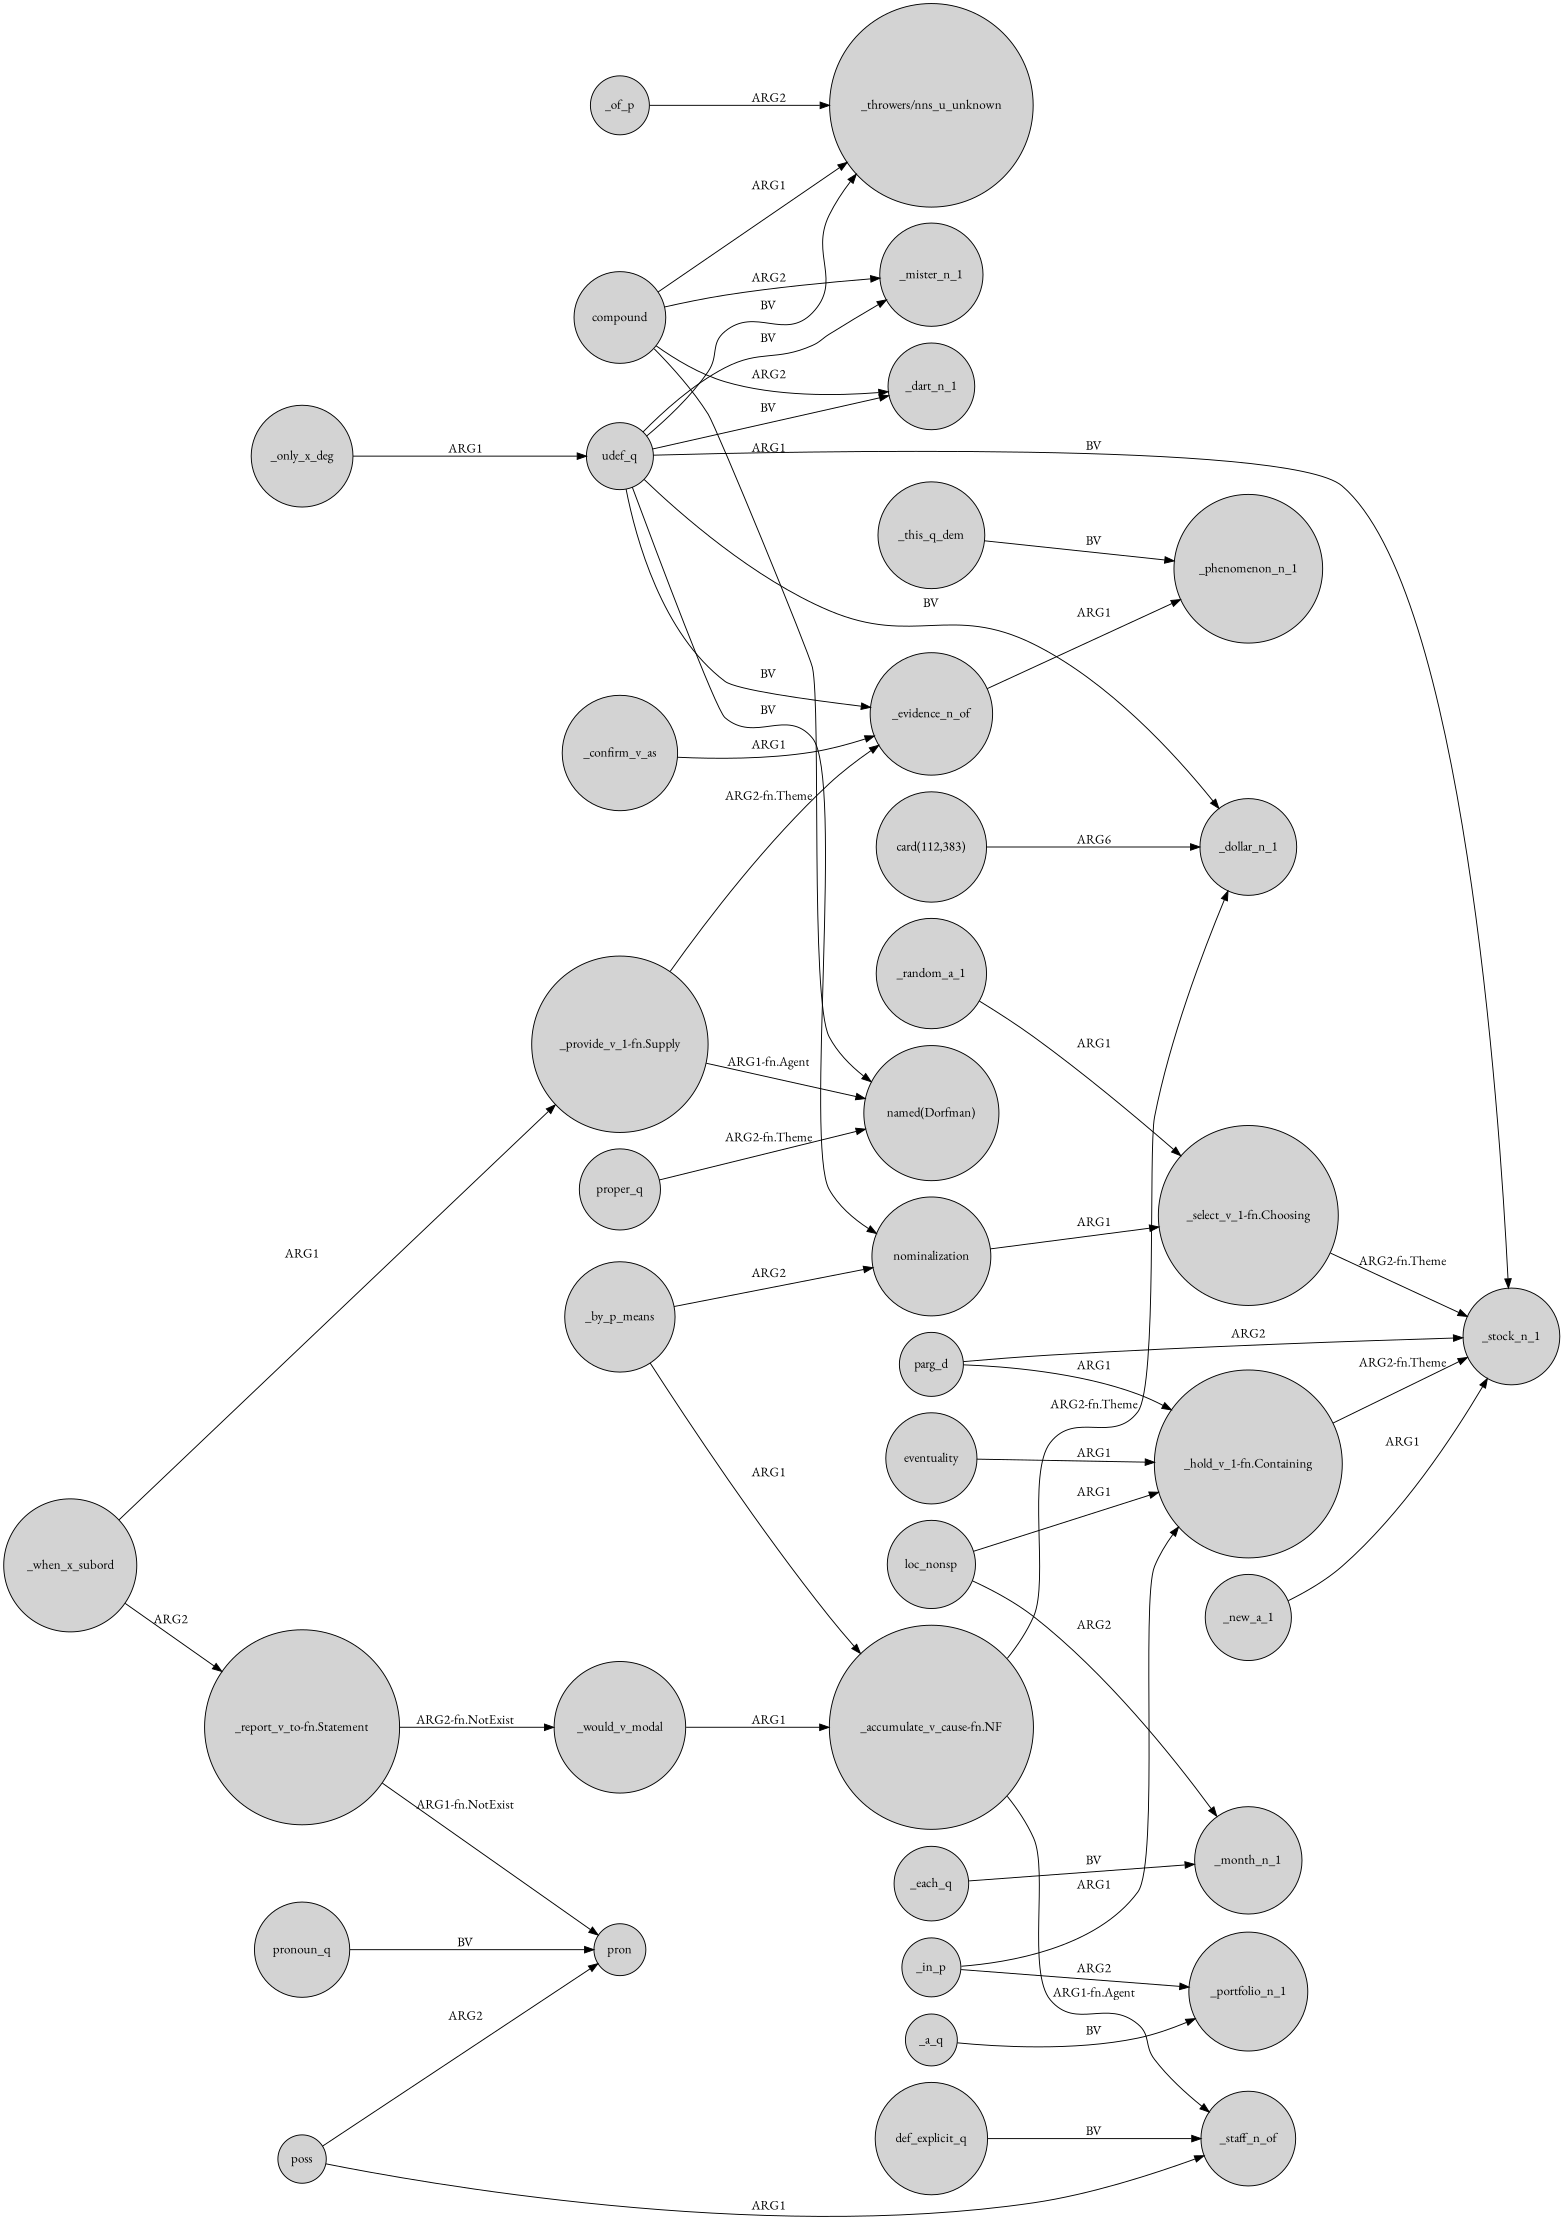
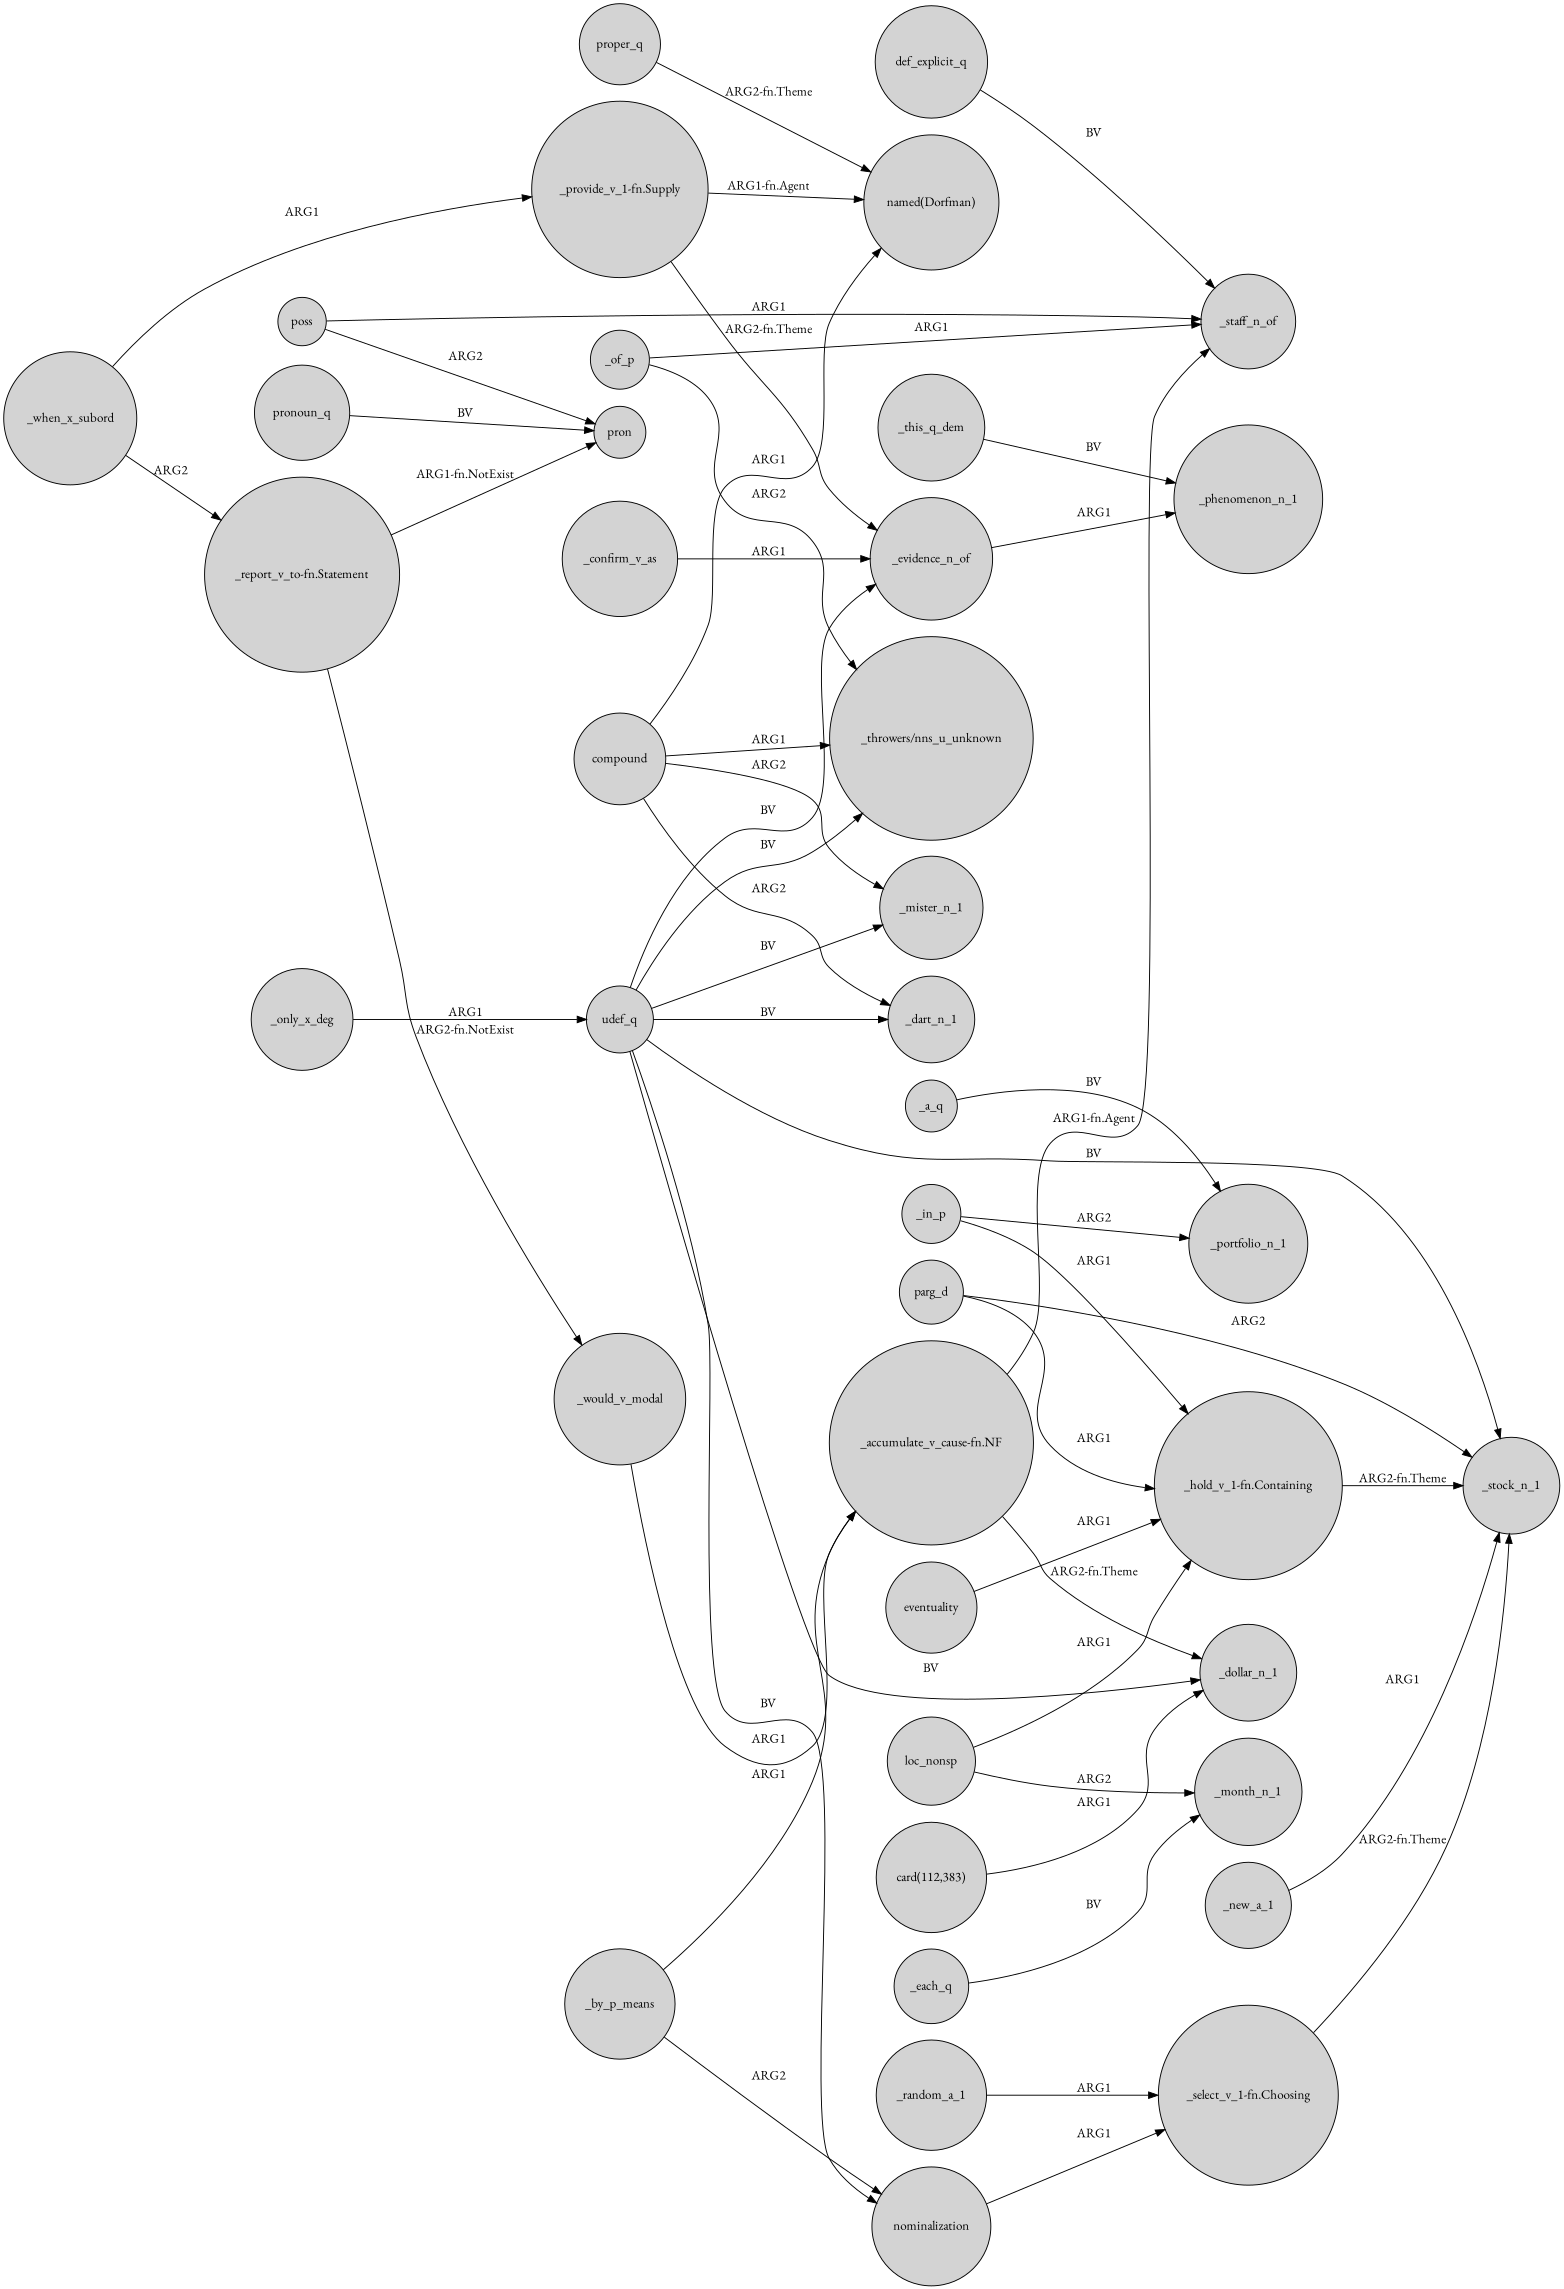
  digraph {
    fontname="EB Garamond"
    rankdir=LR
    node [fontname="EB Garamond" shape=circle style=filled]
    edge [fontname="EB Garamond"]
    _of_p
    "_throwers/nns_u_unknown"
    _staff_n_of
    "_report_v_to-fn.Statement"
    _would_v_modal
    pron
    "_accumulate_v_cause-fn.NF"
    _dollar_n_1
    compound
    "named(Dorfman)"
    _mister_n_1
    _dart_n_1
    _only_x_deg
    udef_q
    nominalization
    _stock_n_1
    _evidence_n_of
    "_select_v_1-fn.Choosing"
    _phenomenon_n_1
    _when_x_subord
    "_provide_v_1-fn.Supply"
    _by_p_means
    poss
    _in_p
    "_hold_v_1-fn.Containing"
    _portfolio_n_1
    _each_q
    _month_n_1
    "card(112,383)"
    _new_a_1
    eventuality
    proper_q
    _confirm_v_as
    parg_d
    def_explicit_q
    pronoun_q
    _this_q_dem
    _random_a_1
    _a_q
    loc_nonsp
    _of_p -> "_throwers/nns_u_unknown" [label=ARG2]
+   _of_p -> _staff_n_of [label=ARG1]
    "_report_v_to-fn.Statement" -> _would_v_modal [label="ARG2-fn.NotExist"]
    "_report_v_to-fn.Statement" -> pron [label="ARG1-fn.NotExist"]
    _would_v_modal -> "_accumulate_v_cause-fn.NF" [label=ARG1]
    "_accumulate_v_cause-fn.NF" -> _staff_n_of [label="ARG1-fn.Agent"]
    "_accumulate_v_cause-fn.NF" -> _dollar_n_1 [label="ARG2-fn.Theme"]
    compound -> "_throwers/nns_u_unknown" [label=ARG1]
    compound -> "named(Dorfman)" [label=ARG1]
    compound -> _mister_n_1 [label=ARG2]
    compound -> _dart_n_1 [label=ARG2]
    _only_x_deg -> udef_q [label=ARG1]
    udef_q -> "_throwers/nns_u_unknown" [label=BV]
    udef_q -> _dollar_n_1 [label=BV]
    udef_q -> _mister_n_1 [label=BV]
    udef_q -> _dart_n_1 [label=BV]
    udef_q -> nominalization [label=BV]
    udef_q -> _stock_n_1 [label=BV]
    udef_q -> _evidence_n_of [label=BV]
    nominalization -> "_select_v_1-fn.Choosing" [label=ARG1]
    _evidence_n_of -> _phenomenon_n_1 [label=ARG1]
    "_select_v_1-fn.Choosing" -> _stock_n_1 [label="ARG2-fn.Theme"]
    _when_x_subord -> "_report_v_to-fn.Statement" [label=ARG2]
    _when_x_subord -> "_provide_v_1-fn.Supply" [label=ARG1]
    "_provide_v_1-fn.Supply" -> "named(Dorfman)" [label="ARG1-fn.Agent"]
    "_provide_v_1-fn.Supply" -> _evidence_n_of [label="ARG2-fn.Theme"]
    _by_p_means -> "_accumulate_v_cause-fn.NF" [label=ARG1]
    _by_p_means -> nominalization [label=ARG2]
    poss -> _staff_n_of [label=ARG1]
    poss -> pron [label=ARG2]
    _in_p -> "_hold_v_1-fn.Containing" [label=ARG1]
    _in_p -> _portfolio_n_1 [label=ARG2]
    "_hold_v_1-fn.Containing" -> _stock_n_1 [label="ARG2-fn.Theme"]
    _each_q -> _month_n_1 [label=BV]
-   "card(112,383)" -> _dollar_n_1 [label=ARG6]
+   "card(112,383)" -> _dollar_n_1 [label=ARG1]
    _new_a_1 -> _stock_n_1 [label=ARG1]
    eventuality -> "_hold_v_1-fn.Containing" [label=ARG1]
    proper_q -> "named(Dorfman)" [label="ARG2-fn.Theme"]
    _confirm_v_as -> _evidence_n_of [label=ARG1]
    parg_d -> _stock_n_1 [label=ARG2]
    parg_d -> "_hold_v_1-fn.Containing" [label=ARG1]
    def_explicit_q -> _staff_n_of [label=BV]
    pronoun_q -> pron [label=BV]
    _this_q_dem -> _phenomenon_n_1 [label=BV]
    _random_a_1 -> "_select_v_1-fn.Choosing" [label=ARG1]
    _a_q -> _portfolio_n_1 [label=BV]
    loc_nonsp -> "_hold_v_1-fn.Containing" [label=ARG1]
    loc_nonsp -> _month_n_1 [label=ARG2]
  }
